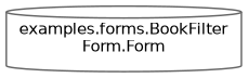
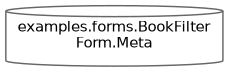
  digraph {
    rankdir=LR
-   n1 [color=grey40 fillcolor=white fontname=Helvetica fontsize=10 height=0.2 label="examples.forms.BookFilter\lForm.Form" shape=cylinder style=filled width=0.4]
+   n1 [color=grey40 fillcolor=white fontname=Helvetica fontsize=10 height=0.2 label="examples.forms.BookFilter\lForm.Meta" shape=cylinder style=filled width=0.4]
  }
